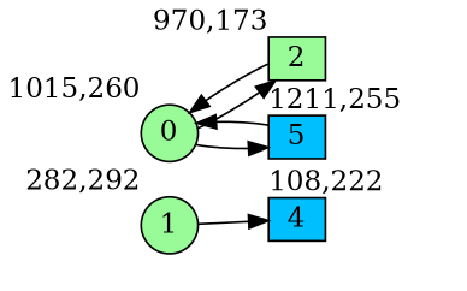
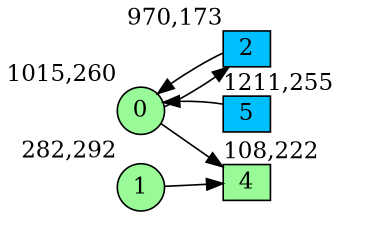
  digraph {
    bgcolor=white
    rankdir=LR
    node [fillcolor=deepskyblue fixedsize=true shape=box style=filled]
    0 [fillcolor=palegreen height=0.3 shape=circle width=0.4 xlabel="1015,260"]
-   2 [fillcolor=palegreen height=0.3 width=0.4 xlabel="970,173"]
+   2 [height=0.3 width=0.4 xlabel="970,173"]
    5 [height=0.3 width=0.4 xlabel="1211,255"]
    1 [fillcolor=palegreen height=0.3 shape=circle width=0.4 xlabel="282,292"]
-   4 [height=0.3 width=0.4 xlabel="108,222"]
+   4 [fillcolor=palegreen height=0.3 width=0.4 xlabel="108,222"]
    0 -> 2
-   0 -> 5
+   0 -> 4
    2 -> 0
    5 -> 0
    1 -> 4
  }
